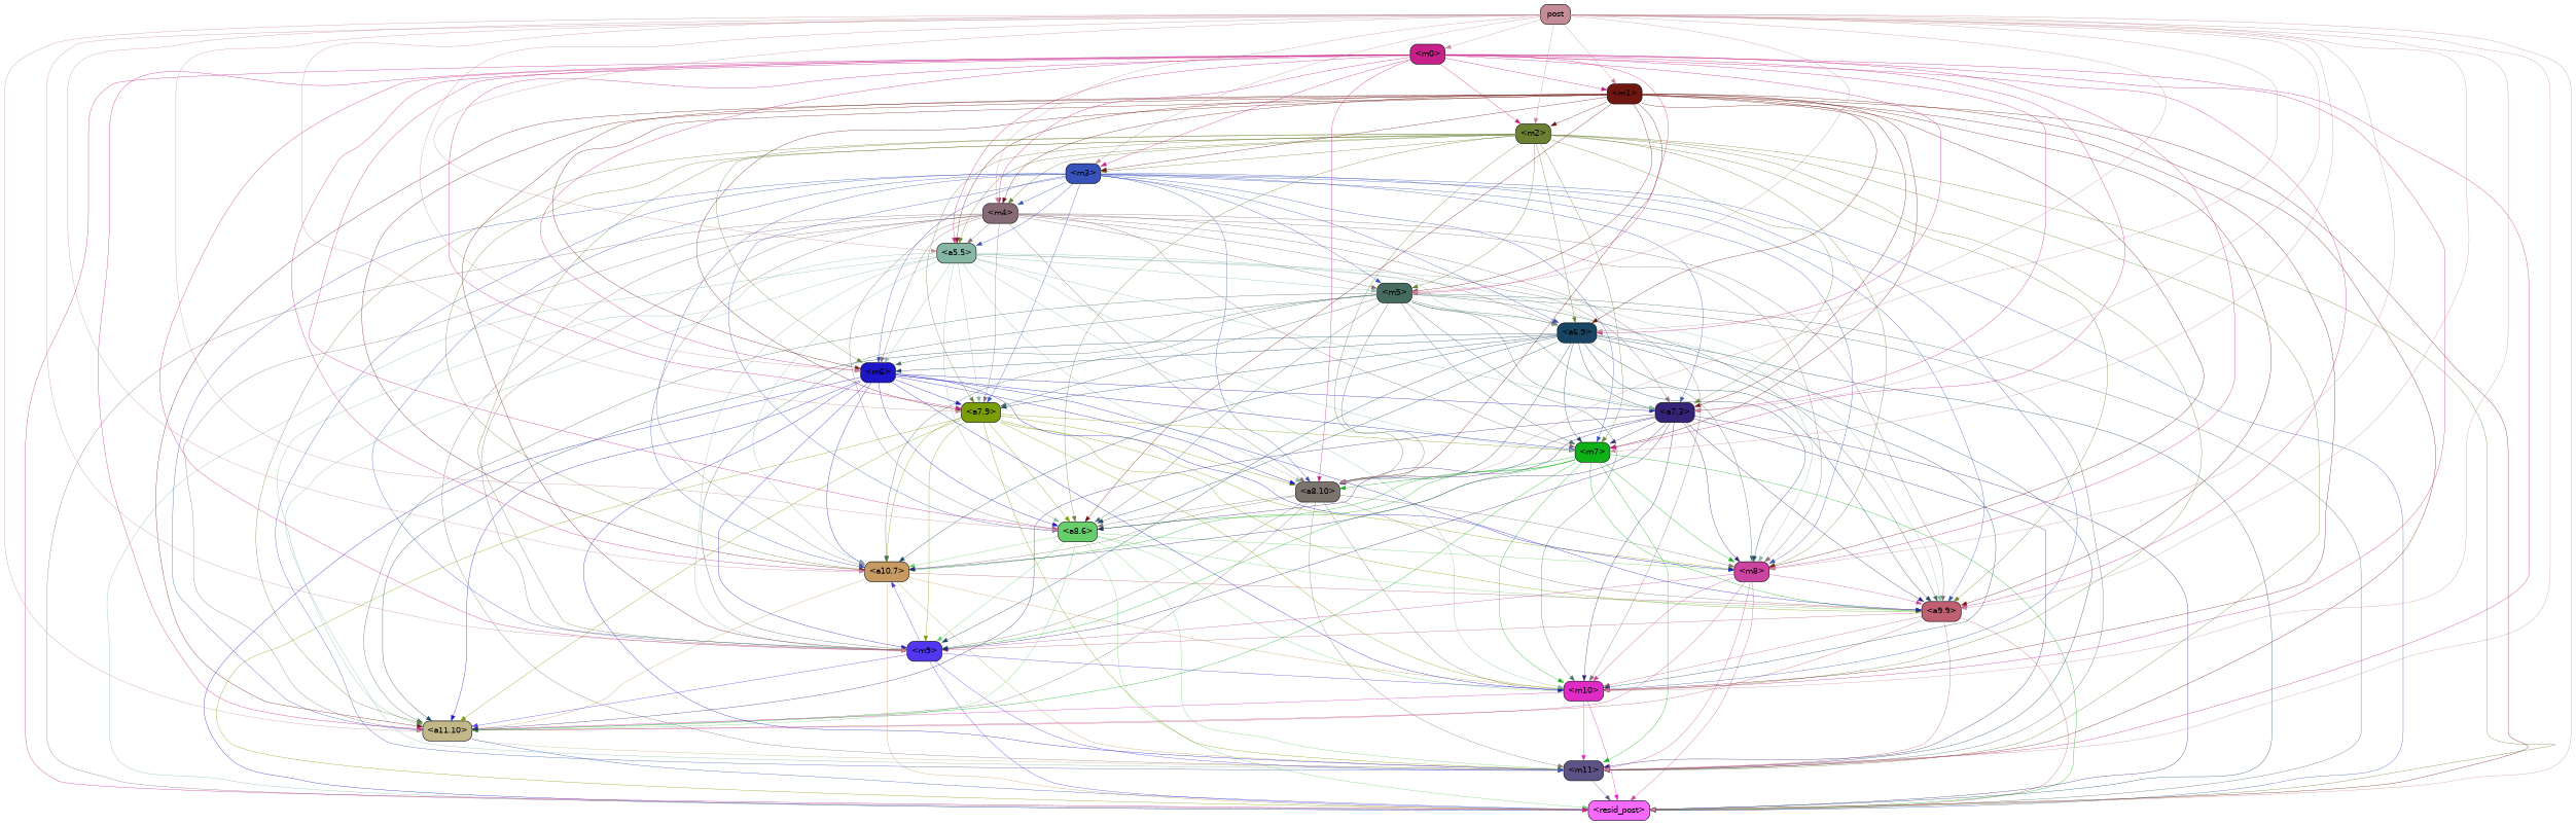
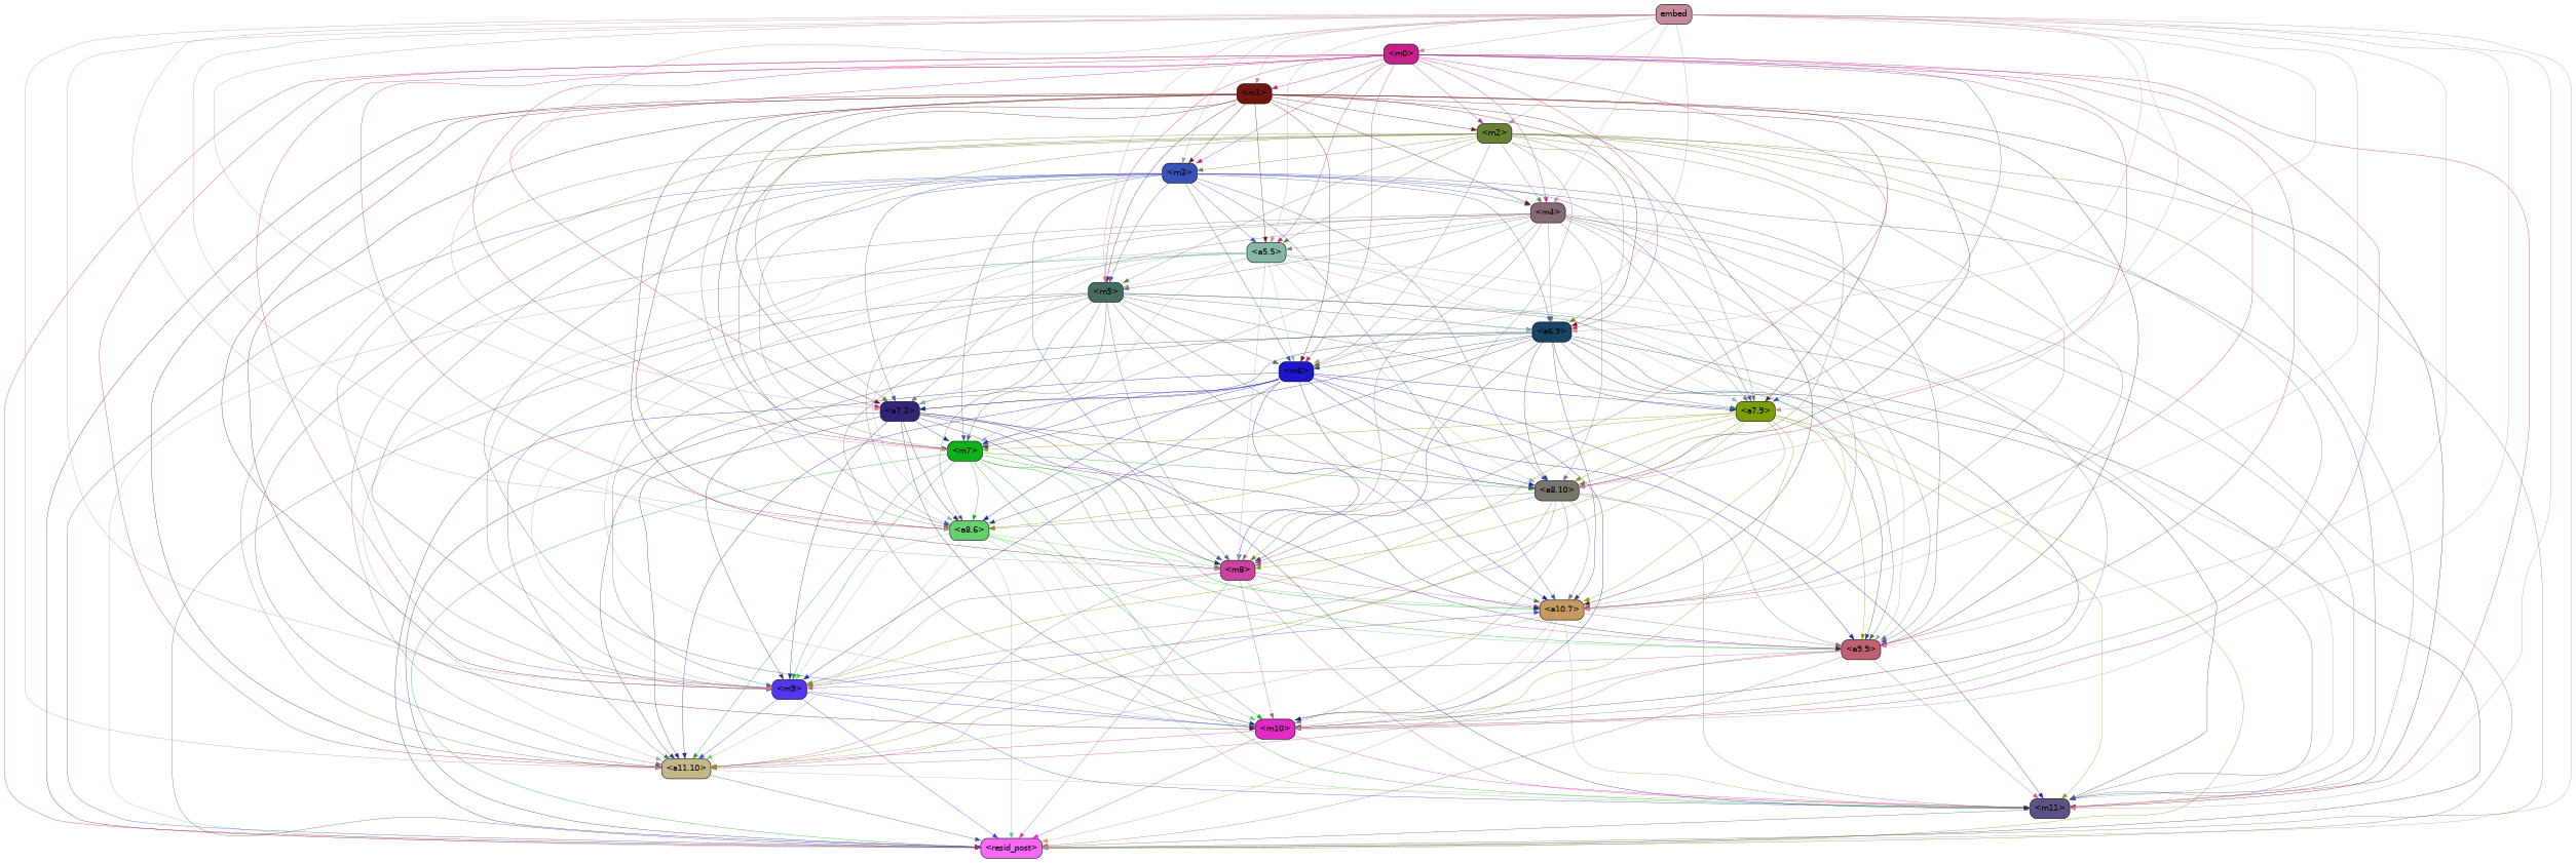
  strict digraph {
    splines=true
    node [color=black fontname=Helvetica shape=box style="filled, rounded"]
    edge [color="#c48c96" penwidth=0.6]
    "<m11>" [fillcolor="#5d5285"]
    "<resid_post>" [fillcolor="#f869f9"]
    "<a11.10>" [fillcolor="#c2b789"]
    "<m10>" [fillcolor="#e12bc6"]
    "<a10.7>" [fillcolor="#c69a61"]
    "<a9.9>" [fillcolor="#bf5f72"]
    "<m9>" [fillcolor="#5337ef"]
    "<m8>" [fillcolor="#cb44a0"]
    "<a8.10>" [fillcolor="#7b746c"]
    "<a8.6>" [fillcolor="#66ce6b"]
    "<m7>" [fillcolor="#0eb118"]
    "<a7.9>" [fillcolor="#7b9e06"]
    "<a7.3>" [fillcolor="#342377"]
    "<m6>" [fillcolor="#1c15c9"]
    "<a6.9>" [fillcolor="#194564"]
    "<m5>" [fillcolor="#466c61"]
    "<a5.5>" [fillcolor="#85b7a4"]
    "<m4>" [fillcolor="#866a75"]
    "<m3>" [fillcolor="#3752b9"]
    "<m2>" [fillcolor="#6a8133"]
    "<m1>" [fillcolor="#6f1611"]
    "<m0>" [fillcolor="#c7208a"]
-   embed [fillcolor="#c48c96" label=post]
+   embed [fillcolor="#c48c96"]
    "<m11>" -> "<resid_post>" [color="#5d5285"]
    "<a11.10>" -> "<m11>" [color="#c2b789"]
    "<a11.10>" -> "<resid_post>" [color="#3752b9"]
    "<m10>" -> "<m11>" [color="#e12bc6"]
    "<m10>" -> "<resid_post>" [color="#e12bc6"]
    "<m10>" -> "<a11.10>" [color="#e12bc6"]
    "<a10.7>" -> "<m11>" [color="#c69a61"]
    "<a10.7>" -> "<resid_post>" [color="#c69a61"]
    "<a10.7>" -> "<a11.10>" [color="#c69a61"]
    "<a10.7>" -> "<m10>" [color="#c69a61"]
    "<a10.7>" -> "<a9.9>" [color="#bf5f72"]
    "<a9.9>" -> "<m11>" [color="#bf5f72"]
    "<a9.9>" -> "<resid_post>" [color="#bf5f72"]
    "<a9.9>" -> "<a11.10>" [color="#bf5f72"]
    "<a9.9>" -> "<m10>" [color="#bf5f72"]
    "<a9.9>" -> "<m9>" [color="#bf5f72"]
    "<m9>" -> "<m11>" [color="#5337ef"]
    "<m9>" -> "<resid_post>" [color="#5337ef"]
    "<m9>" -> "<a11.10>" [color="#5337ef"]
    "<m9>" -> "<m10>" [color="#5337ef"]
    "<m9>" -> "<a10.7>" [color="#5337ef"]
    "<m8>" -> "<m11>" [color="#cb44a0"]
    "<m8>" -> "<resid_post>" [color="#cb44a0"]
    "<m8>" -> "<a11.10>" [color="#cb44a0"]
    "<m8>" -> "<m10>" [color="#cb44a0"]
+   "<m8>" -> "<a10.7>" [color="#cb44a0"]
    "<m8>" -> "<a9.9>" [color="#cb44a0"]
    "<m8>" -> "<m9>" [color="#cb44a0"]
    "<a8.10>" -> "<m11>" [color="#7b746c"]
    "<a8.10>" -> "<a11.10>" [color="#7b746c"]
    "<a8.10>" -> "<m10>" [color="#7b746c"]
    "<a8.10>" -> "<a10.7>" [color="#7b746c"]
    "<a8.10>" -> "<a9.9>" [color="#7b746c"]
    "<a8.10>" -> "<m9>" [color="#7b746c"]
    "<a8.10>" -> "<m8>" [color="#7b746c"]
    "<a8.10>" -> "<a8.6>" [color="#7b746c"]
    "<a8.6>" -> "<m11>" [color="#66ce6b"]
    "<a8.6>" -> "<resid_post>" [color="#66ce6b"]
    "<a8.6>" -> "<a11.10>" [color="#66ce6b"]
    "<a8.6>" -> "<m10>" [color="#66ce6b"]
    "<a8.6>" -> "<a10.7>" [color="#66ce6b"]
    "<a8.6>" -> "<a9.9>" [color="#66ce6b"]
    "<a8.6>" -> "<m9>" [color="#66ce6b"]
    "<a8.6>" -> "<m8>" [color="#66ce6b"]
    "<m7>" -> "<m11>" [color="#0eb118"]
    "<m7>" -> "<resid_post>" [color="#0eb118"]
    "<m7>" -> "<a11.10>" [color="#0eb118"]
    "<m7>" -> "<m10>" [color="#0eb118"]
    "<m7>" -> "<a10.7>" [color="#0eb118"]
    "<m7>" -> "<a9.9>" [color="#0eb118"]
    "<m7>" -> "<m9>" [color="#0eb118"]
    "<m7>" -> "<m8>" [color="#0eb118"]
    "<m7>" -> "<a8.10>" [color="#0eb118"]
    "<m7>" -> "<a8.6>" [color="#0eb118"]
    "<a7.9>" -> "<m11>" [color="#7b9e06"]
    "<a7.9>" -> "<resid_post>" [color="#7b9e06"]
    "<a7.9>" -> "<a11.10>" [color="#7b9e06"]
    "<a7.9>" -> "<m10>" [color="#7b9e06"]
    "<a7.9>" -> "<a10.7>" [color="#7b9e06"]
    "<a7.9>" -> "<a9.9>" [color="#7b9e06"]
    "<a7.9>" -> "<m9>" [color="#7b9e06"]
    "<a7.9>" -> "<m8>" [color="#7b9e06"]
    "<a7.9>" -> "<a8.10>" [color="#7b9e06"]
    "<a7.9>" -> "<a8.6>" [color="#7b9e06"]
    "<a7.9>" -> "<m7>" [color="#7b9e06"]
    "<a7.3>" -> "<m11>" [color="#342377"]
    "<a7.3>" -> "<resid_post>" [color="#342377"]
    "<a7.3>" -> "<a11.10>" [color="#342377"]
    "<a7.3>" -> "<m10>" [color="#342377"]
    "<a7.3>" -> "<a10.7>" [color="#342377"]
    "<a7.3>" -> "<a9.9>" [color="#342377"]
    "<a7.3>" -> "<m9>" [color="#342377"]
    "<a7.3>" -> "<m8>" [color="#342377"]
    "<a7.3>" -> "<a8.10>" [color="#342377"]
    "<a7.3>" -> "<a8.6>" [color="#342377"]
    "<a7.3>" -> "<m7>" [color="#342377"]
    "<m6>" -> "<m11>" [color="#1c15c9"]
    "<m6>" -> "<resid_post>" [color="#1c15c9"]
    "<m6>" -> "<a11.10>" [color="#1c15c9"]
    "<m6>" -> "<m10>" [color="#1c15c9"]
    "<m6>" -> "<a10.7>" [color="#1c15c9"]
    "<m6>" -> "<a9.9>" [color="#1c15c9"]
    "<m6>" -> "<m9>" [color="#1c15c9"]
    "<m6>" -> "<m8>" [color="#1c15c9"]
    "<m6>" -> "<a8.10>" [color="#1c15c9"]
    "<m6>" -> "<a8.6>" [color="#1c15c9"]
    "<m6>" -> "<m7>" [color="#1c15c9"]
    "<m6>" -> "<a7.9>" [color="#1c15c9"]
    "<m6>" -> "<a7.3>" [color="#1c15c9"]
    "<a6.9>" -> "<m11>" [color="#194564"]
    "<a6.9>" -> "<resid_post>" [color="#194564"]
    "<a6.9>" -> "<a11.10>" [color="#194564"]
    "<a6.9>" -> "<m10>" [color="#194564"]
    "<a6.9>" -> "<a10.7>" [color="#194564"]
    "<a6.9>" -> "<a9.9>" [color="#194564"]
    "<a6.9>" -> "<m9>" [color="#194564"]
    "<a6.9>" -> "<m8>" [color="#194564"]
    "<a6.9>" -> "<a8.10>" [color="#194564"]
    "<a6.9>" -> "<a8.6>" [color="#194564"]
    "<a6.9>" -> "<m7>" [color="#194564"]
    "<a6.9>" -> "<a7.9>" [color="#194564"]
    "<a6.9>" -> "<a7.3>" [color="#194564"]
    "<a6.9>" -> "<m6>" [color="#194564"]
    "<m5>" -> "<m11>" [color="#466c61"]
    "<m5>" -> "<resid_post>" [color="#466c61"]
    "<m5>" -> "<a11.10>" [color="#466c61"]
    "<m5>" -> "<m10>" [color="#466c61"]
    "<m5>" -> "<a10.7>" [color="#466c61"]
    "<m5>" -> "<a9.9>" [color="#466c61"]
    "<m5>" -> "<m9>" [color="#466c61"]
    "<m5>" -> "<m8>" [color="#466c61"]
    "<m5>" -> "<a8.10>" [color="#466c61"]
    "<m5>" -> "<a8.6>" [color="#466c61"]
    "<m5>" -> "<m7>" [color="#466c61"]
    "<m5>" -> "<a7.9>" [color="#466c61"]
    "<m5>" -> "<a7.3>" [color="#466c61"]
    "<m5>" -> "<m6>" [color="#466c61"]
    "<m5>" -> "<a6.9>" [color="#466c61"]
    "<a5.5>" -> "<m11>" [color="#85b7a4"]
    "<a5.5>" -> "<resid_post>" [color="#85b7a4"]
    "<a5.5>" -> "<a11.10>" [color="#85b7a4"]
    "<a5.5>" -> "<m10>" [color="#85b7a4"]
    "<a5.5>" -> "<a10.7>" [color="#85b7a4"]
    "<a5.5>" -> "<a9.9>" [color="#85b7a4"]
    "<a5.5>" -> "<m9>" [color="#85b7a4"]
    "<a5.5>" -> "<m8>" [color="#85b7a4"]
    "<a5.5>" -> "<a8.10>" [color="#85b7a4"]
    "<a5.5>" -> "<a8.6>" [color="#85b7a4"]
    "<a5.5>" -> "<m7>" [color="#85b7a4"]
    "<a5.5>" -> "<a7.9>" [color="#85b7a4"]
    "<a5.5>" -> "<a7.3>" [color="#85b7a4"]
    "<a5.5>" -> "<m6>" [color="#85b7a4"]
    "<a5.5>" -> "<a6.9>" [color="#85b7a4"]
    "<a5.5>" -> "<m5>" [color="#85b7a4"]
    "<m4>" -> "<m11>" [color="#866a75"]
    "<m4>" -> "<resid_post>" [color="#866a75"]
    "<m4>" -> "<a11.10>" [color="#866a75"]
    "<m4>" -> "<m10>" [color="#866a75"]
    "<m4>" -> "<a10.7>" [color="#866a75"]
    "<m4>" -> "<a9.9>" [color="#866a75"]
    "<m4>" -> "<m9>" [color="#866a75"]
    "<m4>" -> "<m8>" [color="#866a75"]
    "<m4>" -> "<a8.10>" [color="#866a75"]
    "<m4>" -> "<a8.6>" [color="#866a75"]
    "<m4>" -> "<m7>" [color="#866a75"]
    "<m4>" -> "<a7.9>" [color="#866a75"]
    "<m4>" -> "<a7.3>" [color="#866a75"]
    "<m4>" -> "<m6>" [color="#866a75"]
    "<m4>" -> "<a6.9>" [color="#866a75"]
    "<m4>" -> "<m5>" [color="#866a75"]
    "<m4>" -> "<a5.5>" [color="#866a75"]
    "<m3>" -> "<m11>" [color="#3752b9"]
    "<m3>" -> "<resid_post>" [color="#3752b9"]
    "<m3>" -> "<a11.10>" [color="#3752b9"]
    "<m3>" -> "<m10>" [color="#3752b9"]
    "<m3>" -> "<a10.7>" [color="#3752b9"]
    "<m3>" -> "<a9.9>" [color="#3752b9"]
    "<m3>" -> "<m9>" [color="#3752b9"]
    "<m3>" -> "<m8>" [color="#3752b9"]
    "<m3>" -> "<a8.10>" [color="#3752b9"]
    "<m3>" -> "<a8.6>" [color="#3752b9"]
    "<m3>" -> "<m7>" [color="#3752b9"]
    "<m3>" -> "<a7.9>" [color="#3752b9"]
    "<m3>" -> "<a7.3>" [color="#3752b9"]
    "<m3>" -> "<m6>" [color="#3752b9"]
    "<m3>" -> "<a6.9>" [color="#3752b9"]
    "<m3>" -> "<m5>" [color="#3752b9"]
    "<m3>" -> "<a5.5>" [color="#3752b9"]
    "<m3>" -> "<m4>" [color="#3752b9"]
    "<m2>" -> "<m11>" [color="#6a8133"]
    "<m2>" -> "<resid_post>" [color="#6a8133"]
    "<m2>" -> "<a11.10>" [color="#6a8133"]
    "<m2>" -> "<m10>" [color="#6a8133"]
    "<m2>" -> "<a10.7>" [color="#6a8133"]
    "<m2>" -> "<a9.9>" [color="#6a8133"]
    "<m2>" -> "<m9>" [color="#6a8133"]
    "<m2>" -> "<m8>" [color="#6a8133"]
    "<m2>" -> "<a8.10>" [color="#6a8133"]
    "<m2>" -> "<a8.6>" [color="#6a8133"]
    "<m2>" -> "<m7>" [color="#6a8133"]
    "<m2>" -> "<a7.9>" [color="#6a8133"]
    "<m2>" -> "<a7.3>" [color="#6a8133"]
    "<m2>" -> "<m6>" [color="#6a8133"]
    "<m2>" -> "<a6.9>" [color="#6a8133"]
    "<m2>" -> "<m5>" [color="#6a8133"]
    "<m2>" -> "<a5.5>" [color="#6a8133"]
    "<m2>" -> "<m4>" [color="#6a8133"]
    "<m2>" -> "<m3>" [color="#6a8133"]
    "<m1>" -> "<m11>" [color="#6f1611"]
    "<m1>" -> "<resid_post>" [color="#6f1611"]
    "<m1>" -> "<a11.10>" [color="#6f1611"]
    "<m1>" -> "<m10>" [color="#6f1611"]
    "<m1>" -> "<a10.7>" [color="#6f1611"]
    "<m1>" -> "<a9.9>" [color="#6f1611"]
    "<m1>" -> "<m9>" [color="#6f1611"]
    "<m1>" -> "<m8>" [color="#6f1611"]
    "<m1>" -> "<a8.10>" [color="#6f1611"]
    "<m1>" -> "<a8.6>" [color="#6f1611"]
    "<m1>" -> "<m7>" [color="#6f1611"]
    "<m1>" -> "<a7.9>" [color="#6f1611"]
    "<m1>" -> "<a7.3>" [color="#6f1611"]
    "<m1>" -> "<m6>" [color="#6f1611"]
    "<m1>" -> "<a6.9>" [color="#6f1611"]
    "<m1>" -> "<m5>" [color="#6f1611"]
    "<m1>" -> "<a5.5>" [color="#6f1611"]
    "<m1>" -> "<m4>" [color="#6f1611"]
    "<m1>" -> "<m3>" [color="#6f1611"]
    "<m1>" -> "<m2>" [color="#6f1611"]
    "<m0>" -> "<m11>" [color="#c7208a"]
    "<m0>" -> "<resid_post>" [color="#c7208a"]
    "<m0>" -> "<a11.10>" [color="#c7208a"]
    "<m0>" -> "<m10>" [color="#c7208a"]
    "<m0>" -> "<a10.7>" [color="#c7208a"]
    "<m0>" -> "<a9.9>" [color="#c7208a"]
    "<m0>" -> "<m9>" [color="#c7208a"]
    "<m0>" -> "<m8>" [color="#c7208a"]
    "<m0>" -> "<a8.10>" [color="#c7208a"]
    "<m0>" -> "<a8.6>" [color="#c7208a"]
    "<m0>" -> "<m7>" [color="#c7208a"]
-   "<m0>" -> "<a7.9>" [color="#c7208a"]
+   "<m0>" -> "<a7.9>" [color="#3752b9"]
    "<m0>" -> "<a7.3>" [color="#c7208a"]
    "<m0>" -> "<m6>" [color="#c7208a"]
    "<m0>" -> "<a6.9>" [color="#c7208a"]
    "<m0>" -> "<m5>" [color="#c7208a"]
    "<m0>" -> "<a5.5>" [color="#c7208a"]
    "<m0>" -> "<m4>" [color="#c7208a"]
    "<m0>" -> "<m3>" [color="#c7208a"]
    "<m0>" -> "<m2>" [color="#c7208a"]
    "<m0>" -> "<m1>" [color="#c7208a"]
    embed -> "<m11>"
    embed -> "<resid_post>"
    embed -> "<a11.10>"
    embed -> "<m10>"
    embed -> "<a10.7>"
    embed -> "<a9.9>"
    embed -> "<m9>"
    embed -> "<m8>"
    embed -> "<a8.10>"
    embed -> "<a8.6>"
    embed -> "<m7>"
    embed -> "<a7.9>"
    embed -> "<a7.3>"
    embed -> "<m6>"
    embed -> "<a6.9>"
    embed -> "<m5>"
    embed -> "<a5.5>"
    embed -> "<m4>"
    embed -> "<m3>"
    embed -> "<m2>"
    embed -> "<m1>"
    embed -> "<m0>"
  }
